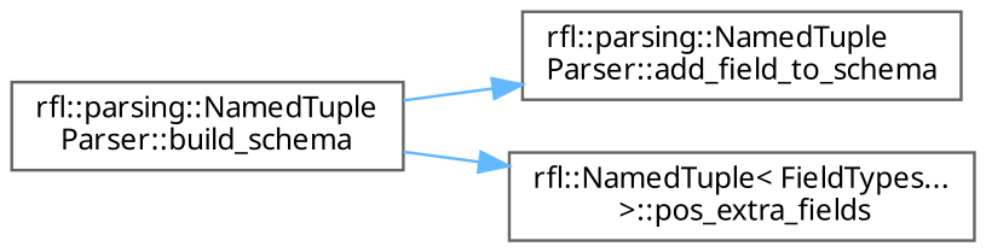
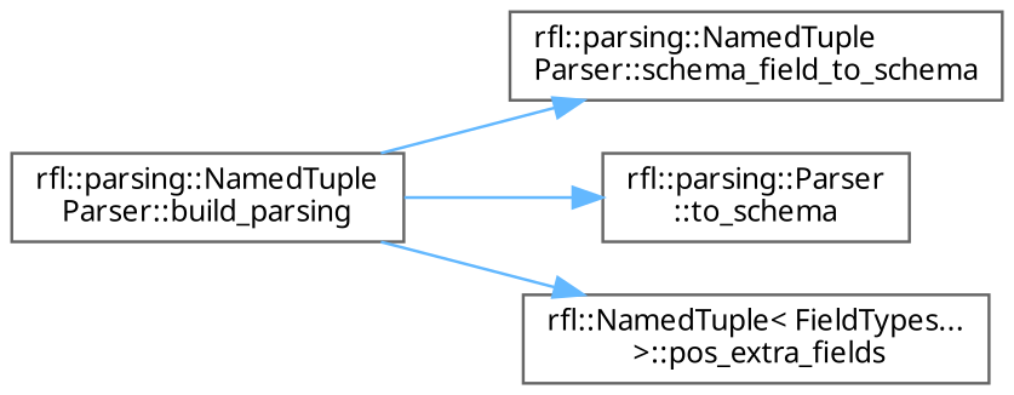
  digraph {
    fontname="Noto Sans"
    rankdir=LR
    node [color=grey40 fillcolor=white fontname="Noto Sans" fontsize=10 shape=box style=filled]
    edge [color=steelblue1 fontname="Noto Sans" fontsize=10 labelfontname=Helvetica labelfontsize=10 style=solid]
-   n1 [height=0.2 label="rfl::parsing::NamedTuple\lParser::build_schema" width=0.4]
-   n2 [height=0.2 label="rfl::parsing::NamedTuple\lParser::add_field_to_schema" width=0.4]
+   n1 [height=0.2 label="rfl::parsing::NamedTuple\lParser::build_parsing" width=0.4]
+   n2 [height=0.2 label="rfl::parsing::NamedTuple\lParser::schema_field_to_schema" width=0.4]
+   n3 [height=0.2 label="rfl::parsing::Parser\l::to_schema" width=0.4]
    n4 [height=0.2 label="rfl::NamedTuple\< FieldTypes...\l \>::pos_extra_fields" width=0.4]
    n1 -> n2
+   n1 -> n3
    n1 -> n4
  }
